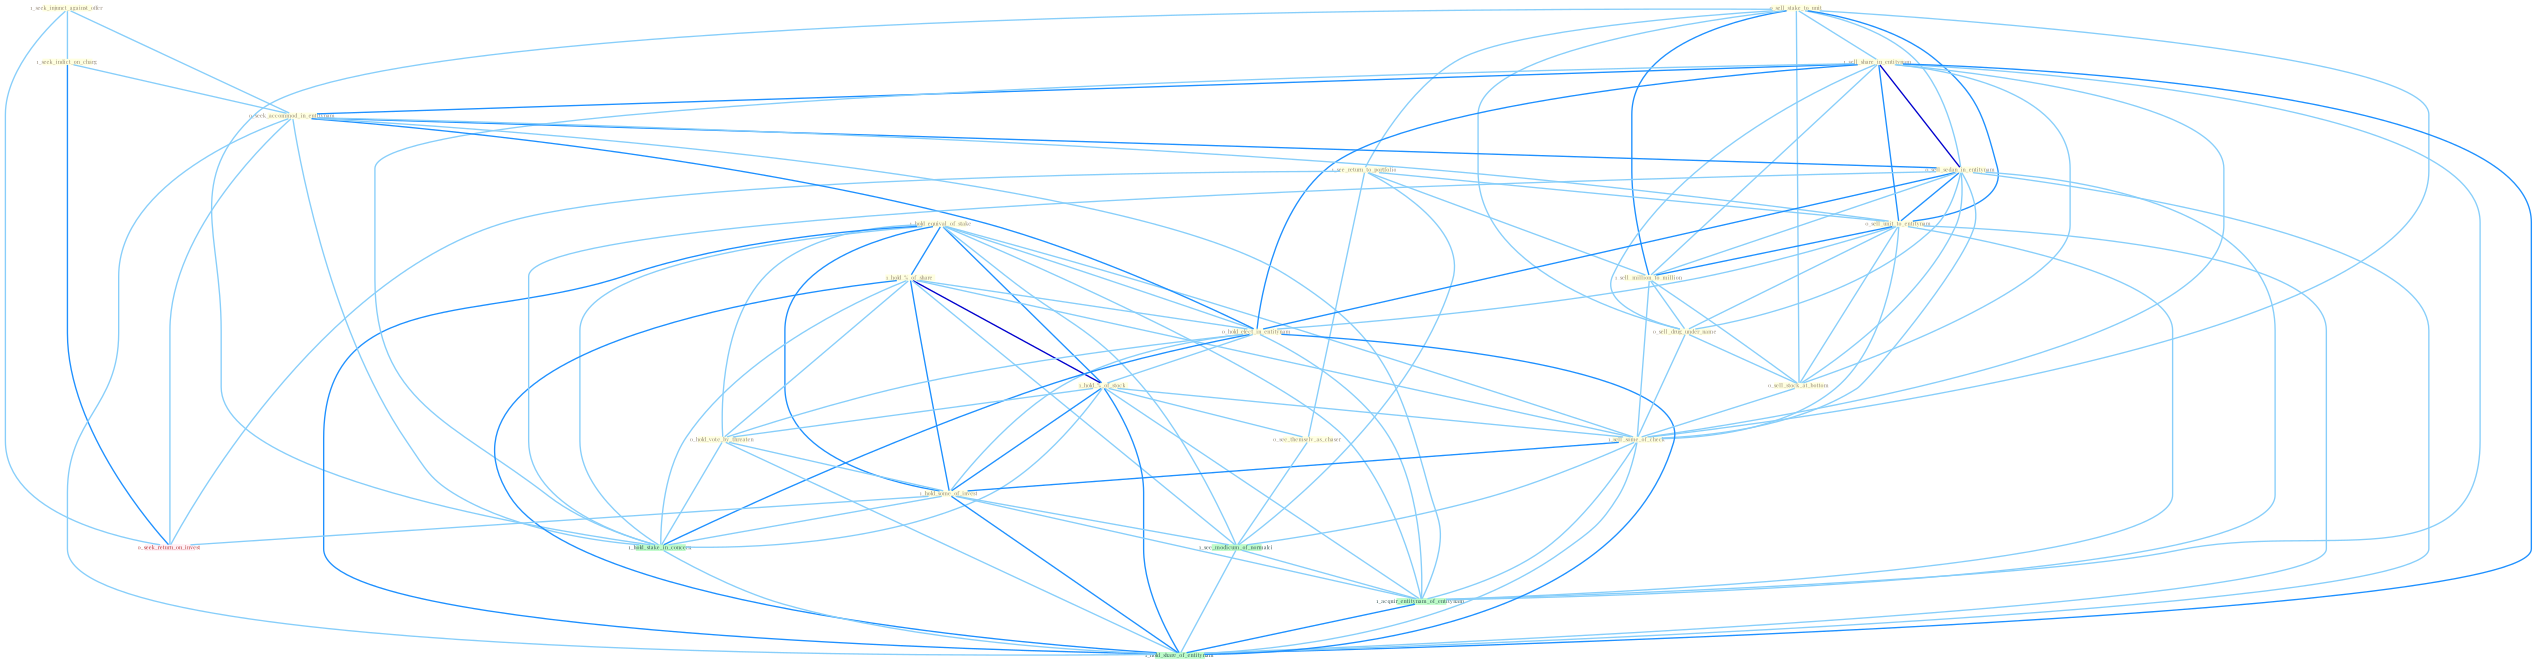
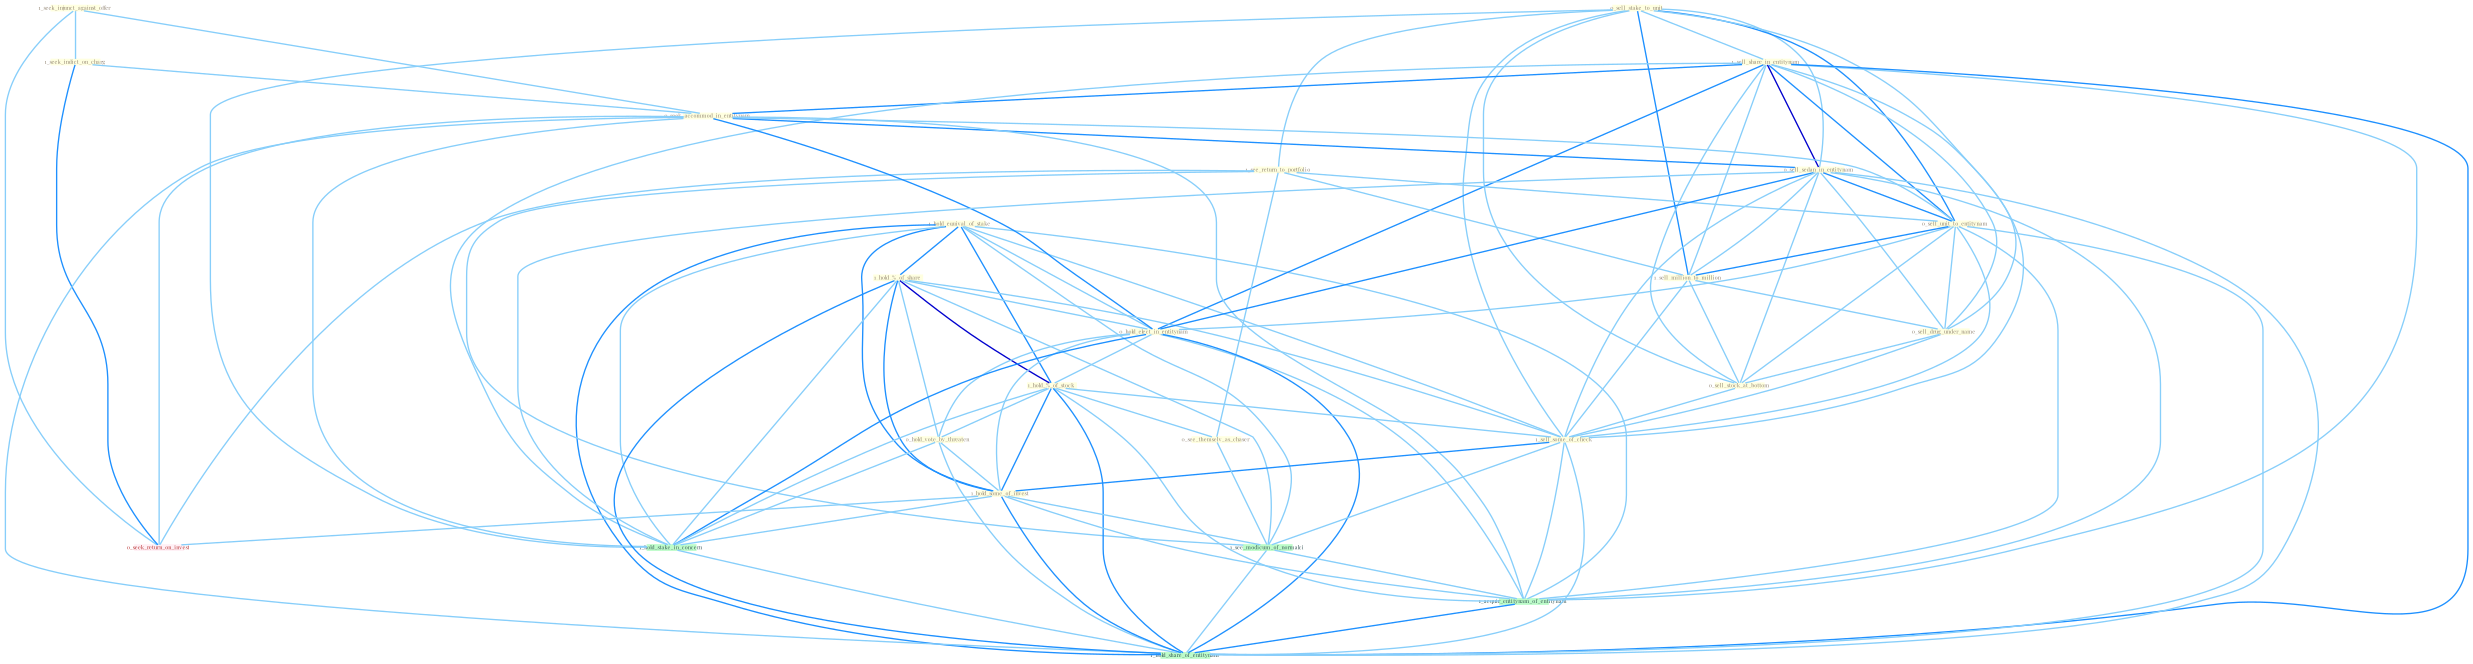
  graph {
    fontname="Playfair Display"
    node [color="#ffffe0" fixedsize=true fontcolor="#8b7d6b" fontname="Playfair Display" fontsize=4 shape=polygon style=filled]
    edge [color="#87cefa" fontname="Playfair Display" w=1]
    "0_sell_stake_to_unit " [height=.06 width=.5]
    "1_seek_injunct_against_offer " [height=.06 width=.5]
    "1_seek_indict_on_charg " [height=.06 width=.5]
    "1_hold_equival_of_stake " [height=.06 width=.5]
    "1_sell_share_in_entitynam " [height=.06 width=.5]
    "1_see_return_to_portfolio " [height=.06 width=.5]
    "0_seek_accommod_in_entitynam " [height=.06 width=.5]
    "1_hold_%_of_share " [height=.06 width=.5]
    "0_sell_sedan_in_entitynam " [height=.06 width=.5]
    "0_sell_unit_to_entitynam " [height=.06 width=.5]
    "0_hold_elect_in_entitynam " [height=.06 width=.5]
    "1_sell_million_to_million " [height=.06 width=.5]
    "1_hold_%_of_stock " [height=.06 width=.5]
    "0_sell_drug_under_name " [height=.06 width=.5]
    "0_hold_vote_by_threaten " [height=.06 width=.5]
    "0_sell_stock_at_bottom " [height=.06 width=.5]
    "1_sell_some_of_check " [height=.06 width=.5]
    "0_see_themselv_as_chaser " [height=.06 width=.5]
    "1_hold_some_of_invest " [height=.06 width=.5]
    "0_seek_return_on_invest " [color="#fff0f5" fontcolor="#b22222" height=.06 width=.5]
    "1_hold_stake_in_concern " [color="#BDFCC9" fontcolor="#2f4f4f" height=.06 width=.5]
    "1_see_modicum_of_normalci " [color="#BDFCC9" fontcolor="#2f4f4f" height=.06 width=.5]
    "1_acquir_entitynam_of_entitynam " [color="#BDFCC9" fontcolor="#2f4f4f" height=.06 width=.5]
    "1_hold_share_of_entitynam " [color="#BDFCC9" fontcolor="#2f4f4f" height=.06 width=.5]
    subgraph sub_1 {
      "0_sell_stake_to_unit "
      "1_seek_injunct_against_offer "
      "1_seek_indict_on_charg "
      "1_hold_equival_of_stake "
      "1_sell_share_in_entitynam "
      "1_see_return_to_portfolio "
      "0_seek_accommod_in_entitynam "
      "1_hold_%_of_share "
      "0_sell_sedan_in_entitynam "
      "0_sell_unit_to_entitynam "
      "0_hold_elect_in_entitynam "
      "1_sell_million_to_million "
      "1_hold_%_of_stock "
      "0_sell_drug_under_name "
      "0_hold_vote_by_threaten "
      "0_sell_stock_at_bottom "
      "1_sell_some_of_check "
      "0_see_themselv_as_chaser "
      "1_hold_some_of_invest "
    }
    subgraph sub_2 {
      "0_seek_return_on_invest "
    }
    "0_sell_stake_to_unit " -- "1_sell_share_in_entitynam "
    "0_sell_stake_to_unit " -- "1_see_return_to_portfolio "
    "0_sell_stake_to_unit " -- "0_sell_sedan_in_entitynam "
    "0_sell_stake_to_unit " -- "0_sell_unit_to_entitynam " [color="#1e90ff" w=2]
    "0_sell_stake_to_unit " -- "1_sell_million_to_million " [color="#1e90ff" w=2]
    "0_sell_stake_to_unit " -- "0_sell_drug_under_name "
    "0_sell_stake_to_unit " -- "0_sell_stock_at_bottom "
    "0_sell_stake_to_unit " -- "1_sell_some_of_check "
    "0_sell_stake_to_unit " -- "1_hold_stake_in_concern "
    "1_seek_injunct_against_offer " -- "1_seek_indict_on_charg "
    "1_seek_injunct_against_offer " -- "0_seek_accommod_in_entitynam "
    "1_seek_injunct_against_offer " -- "0_seek_return_on_invest "
    "1_seek_indict_on_charg " -- "0_seek_accommod_in_entitynam "
    "1_seek_indict_on_charg " -- "0_seek_return_on_invest " [color="#1e90ff" w=2]
    "1_hold_equival_of_stake " -- "1_hold_%_of_share " [color="#1e90ff" w=2]
    "1_hold_equival_of_stake " -- "0_hold_elect_in_entitynam "
    "1_hold_equival_of_stake " -- "1_hold_%_of_stock " [color="#1e90ff" w=2]
-   "1_hold_equival_of_stake " -- "0_hold_vote_by_threaten "
    "1_hold_equival_of_stake " -- "1_sell_some_of_check "
    "1_hold_equival_of_stake " -- "1_hold_some_of_invest " [color="#1e90ff" w=2]
    "1_hold_equival_of_stake " -- "1_hold_stake_in_concern "
    "1_hold_equival_of_stake " -- "1_see_modicum_of_normalci "
    "1_hold_equival_of_stake " -- "1_acquir_entitynam_of_entitynam "
    "1_hold_equival_of_stake " -- "1_hold_share_of_entitynam " [color="#1e90ff" w=2]
    "1_sell_share_in_entitynam " -- "0_seek_accommod_in_entitynam " [color="#1e90ff" w=2]
    "1_sell_share_in_entitynam " -- "0_sell_sedan_in_entitynam " [color="#0000cd" w=3]
    "1_sell_share_in_entitynam " -- "0_sell_unit_to_entitynam " [color="#1e90ff" w=2]
    "1_sell_share_in_entitynam " -- "0_hold_elect_in_entitynam " [color="#1e90ff" w=2]
    "1_sell_share_in_entitynam " -- "1_sell_million_to_million "
    "1_sell_share_in_entitynam " -- "0_sell_drug_under_name "
    "1_sell_share_in_entitynam " -- "0_sell_stock_at_bottom "
    "1_sell_share_in_entitynam " -- "1_sell_some_of_check "
    "1_sell_share_in_entitynam " -- "1_hold_stake_in_concern "
    "1_sell_share_in_entitynam " -- "1_acquir_entitynam_of_entitynam "
    "1_sell_share_in_entitynam " -- "1_hold_share_of_entitynam " [color="#1e90ff" w=2]
    "1_see_return_to_portfolio " -- "0_sell_unit_to_entitynam "
    "1_see_return_to_portfolio " -- "1_sell_million_to_million "
    "1_see_return_to_portfolio " -- "0_see_themselv_as_chaser "
    "1_see_return_to_portfolio " -- "0_seek_return_on_invest "
    "1_see_return_to_portfolio " -- "1_see_modicum_of_normalci "
    "0_seek_accommod_in_entitynam " -- "0_sell_sedan_in_entitynam " [color="#1e90ff" w=2]
    "0_seek_accommod_in_entitynam " -- "0_sell_unit_to_entitynam "
    "0_seek_accommod_in_entitynam " -- "0_hold_elect_in_entitynam " [color="#1e90ff" w=2]
    "0_seek_accommod_in_entitynam " -- "0_seek_return_on_invest "
    "0_seek_accommod_in_entitynam " -- "1_hold_stake_in_concern "
    "0_seek_accommod_in_entitynam " -- "1_acquir_entitynam_of_entitynam "
    "0_seek_accommod_in_entitynam " -- "1_hold_share_of_entitynam "
    "1_hold_%_of_share " -- "0_hold_elect_in_entitynam "
    "1_hold_%_of_share " -- "1_hold_%_of_stock " [color="#0000cd" w=3]
    "1_hold_%_of_share " -- "0_hold_vote_by_threaten "
    "1_hold_%_of_share " -- "1_sell_some_of_check "
    "1_hold_%_of_share " -- "1_hold_some_of_invest " [color="#1e90ff" w=2]
    "1_hold_%_of_share " -- "1_hold_stake_in_concern "
    "1_hold_%_of_share " -- "1_see_modicum_of_normalci "
    "1_hold_%_of_share " -- "1_hold_share_of_entitynam " [color="#1e90ff" w=2]
    "0_sell_sedan_in_entitynam " -- "0_sell_unit_to_entitynam " [color="#1e90ff" w=2]
    "0_sell_sedan_in_entitynam " -- "0_hold_elect_in_entitynam " [color="#1e90ff" w=2]
    "0_sell_sedan_in_entitynam " -- "1_sell_million_to_million "
    "0_sell_sedan_in_entitynam " -- "0_sell_drug_under_name "
    "0_sell_sedan_in_entitynam " -- "0_sell_stock_at_bottom "
    "0_sell_sedan_in_entitynam " -- "1_sell_some_of_check "
    "0_sell_sedan_in_entitynam " -- "1_hold_stake_in_concern "
    "0_sell_sedan_in_entitynam " -- "1_acquir_entitynam_of_entitynam "
    "0_sell_sedan_in_entitynam " -- "1_hold_share_of_entitynam "
    "0_sell_unit_to_entitynam " -- "0_hold_elect_in_entitynam "
    "0_sell_unit_to_entitynam " -- "1_sell_million_to_million " [color="#1e90ff" w=2]
    "0_sell_unit_to_entitynam " -- "0_sell_drug_under_name "
    "0_sell_unit_to_entitynam " -- "0_sell_stock_at_bottom "
    "0_sell_unit_to_entitynam " -- "1_sell_some_of_check "
    "0_sell_unit_to_entitynam " -- "1_acquir_entitynam_of_entitynam "
    "0_sell_unit_to_entitynam " -- "1_hold_share_of_entitynam "
    "0_hold_elect_in_entitynam " -- "1_hold_%_of_stock "
    "0_hold_elect_in_entitynam " -- "0_hold_vote_by_threaten "
    "0_hold_elect_in_entitynam " -- "1_hold_some_of_invest "
    "0_hold_elect_in_entitynam " -- "1_hold_stake_in_concern " [color="#1e90ff" w=2]
    "0_hold_elect_in_entitynam " -- "1_acquir_entitynam_of_entitynam "
    "0_hold_elect_in_entitynam " -- "1_hold_share_of_entitynam " [color="#1e90ff" w=2]
    "1_sell_million_to_million " -- "0_sell_drug_under_name "
    "1_sell_million_to_million " -- "0_sell_stock_at_bottom "
    "1_sell_million_to_million " -- "1_sell_some_of_check "
    "1_hold_%_of_stock " -- "0_hold_vote_by_threaten "
    "1_hold_%_of_stock " -- "1_sell_some_of_check "
    "1_hold_%_of_stock " -- "0_see_themselv_as_chaser "
    "1_hold_%_of_stock " -- "1_hold_some_of_invest " [color="#1e90ff" w=2]
    "1_hold_%_of_stock " -- "1_hold_stake_in_concern "
    "1_hold_%_of_stock " -- "1_acquir_entitynam_of_entitynam "
    "1_hold_%_of_stock " -- "1_hold_share_of_entitynam " [color="#1e90ff" w=2]
    "0_sell_drug_under_name " -- "0_sell_stock_at_bottom "
    "0_sell_drug_under_name " -- "1_sell_some_of_check "
    "0_hold_vote_by_threaten " -- "1_hold_some_of_invest "
    "0_hold_vote_by_threaten " -- "1_hold_stake_in_concern "
    "0_hold_vote_by_threaten " -- "1_hold_share_of_entitynam "
    "0_sell_stock_at_bottom " -- "1_sell_some_of_check "
    "1_sell_some_of_check " -- "1_hold_some_of_invest " [color="#1e90ff" w=2]
    "1_sell_some_of_check " -- "1_see_modicum_of_normalci "
    "1_sell_some_of_check " -- "1_acquir_entitynam_of_entitynam "
    "1_sell_some_of_check " -- "1_hold_share_of_entitynam "
    "0_see_themselv_as_chaser " -- "1_see_modicum_of_normalci "
    "1_hold_some_of_invest " -- "0_seek_return_on_invest "
    "1_hold_some_of_invest " -- "1_hold_stake_in_concern "
    "1_hold_some_of_invest " -- "1_see_modicum_of_normalci "
    "1_hold_some_of_invest " -- "1_acquir_entitynam_of_entitynam "
    "1_hold_some_of_invest " -- "1_hold_share_of_entitynam " [color="#1e90ff" w=2]
    "1_hold_stake_in_concern " -- "1_hold_share_of_entitynam "
    "1_see_modicum_of_normalci " -- "1_acquir_entitynam_of_entitynam "
    "1_see_modicum_of_normalci " -- "1_hold_share_of_entitynam "
    "1_acquir_entitynam_of_entitynam " -- "1_hold_share_of_entitynam " [color="#1e90ff" w=2]
  }
